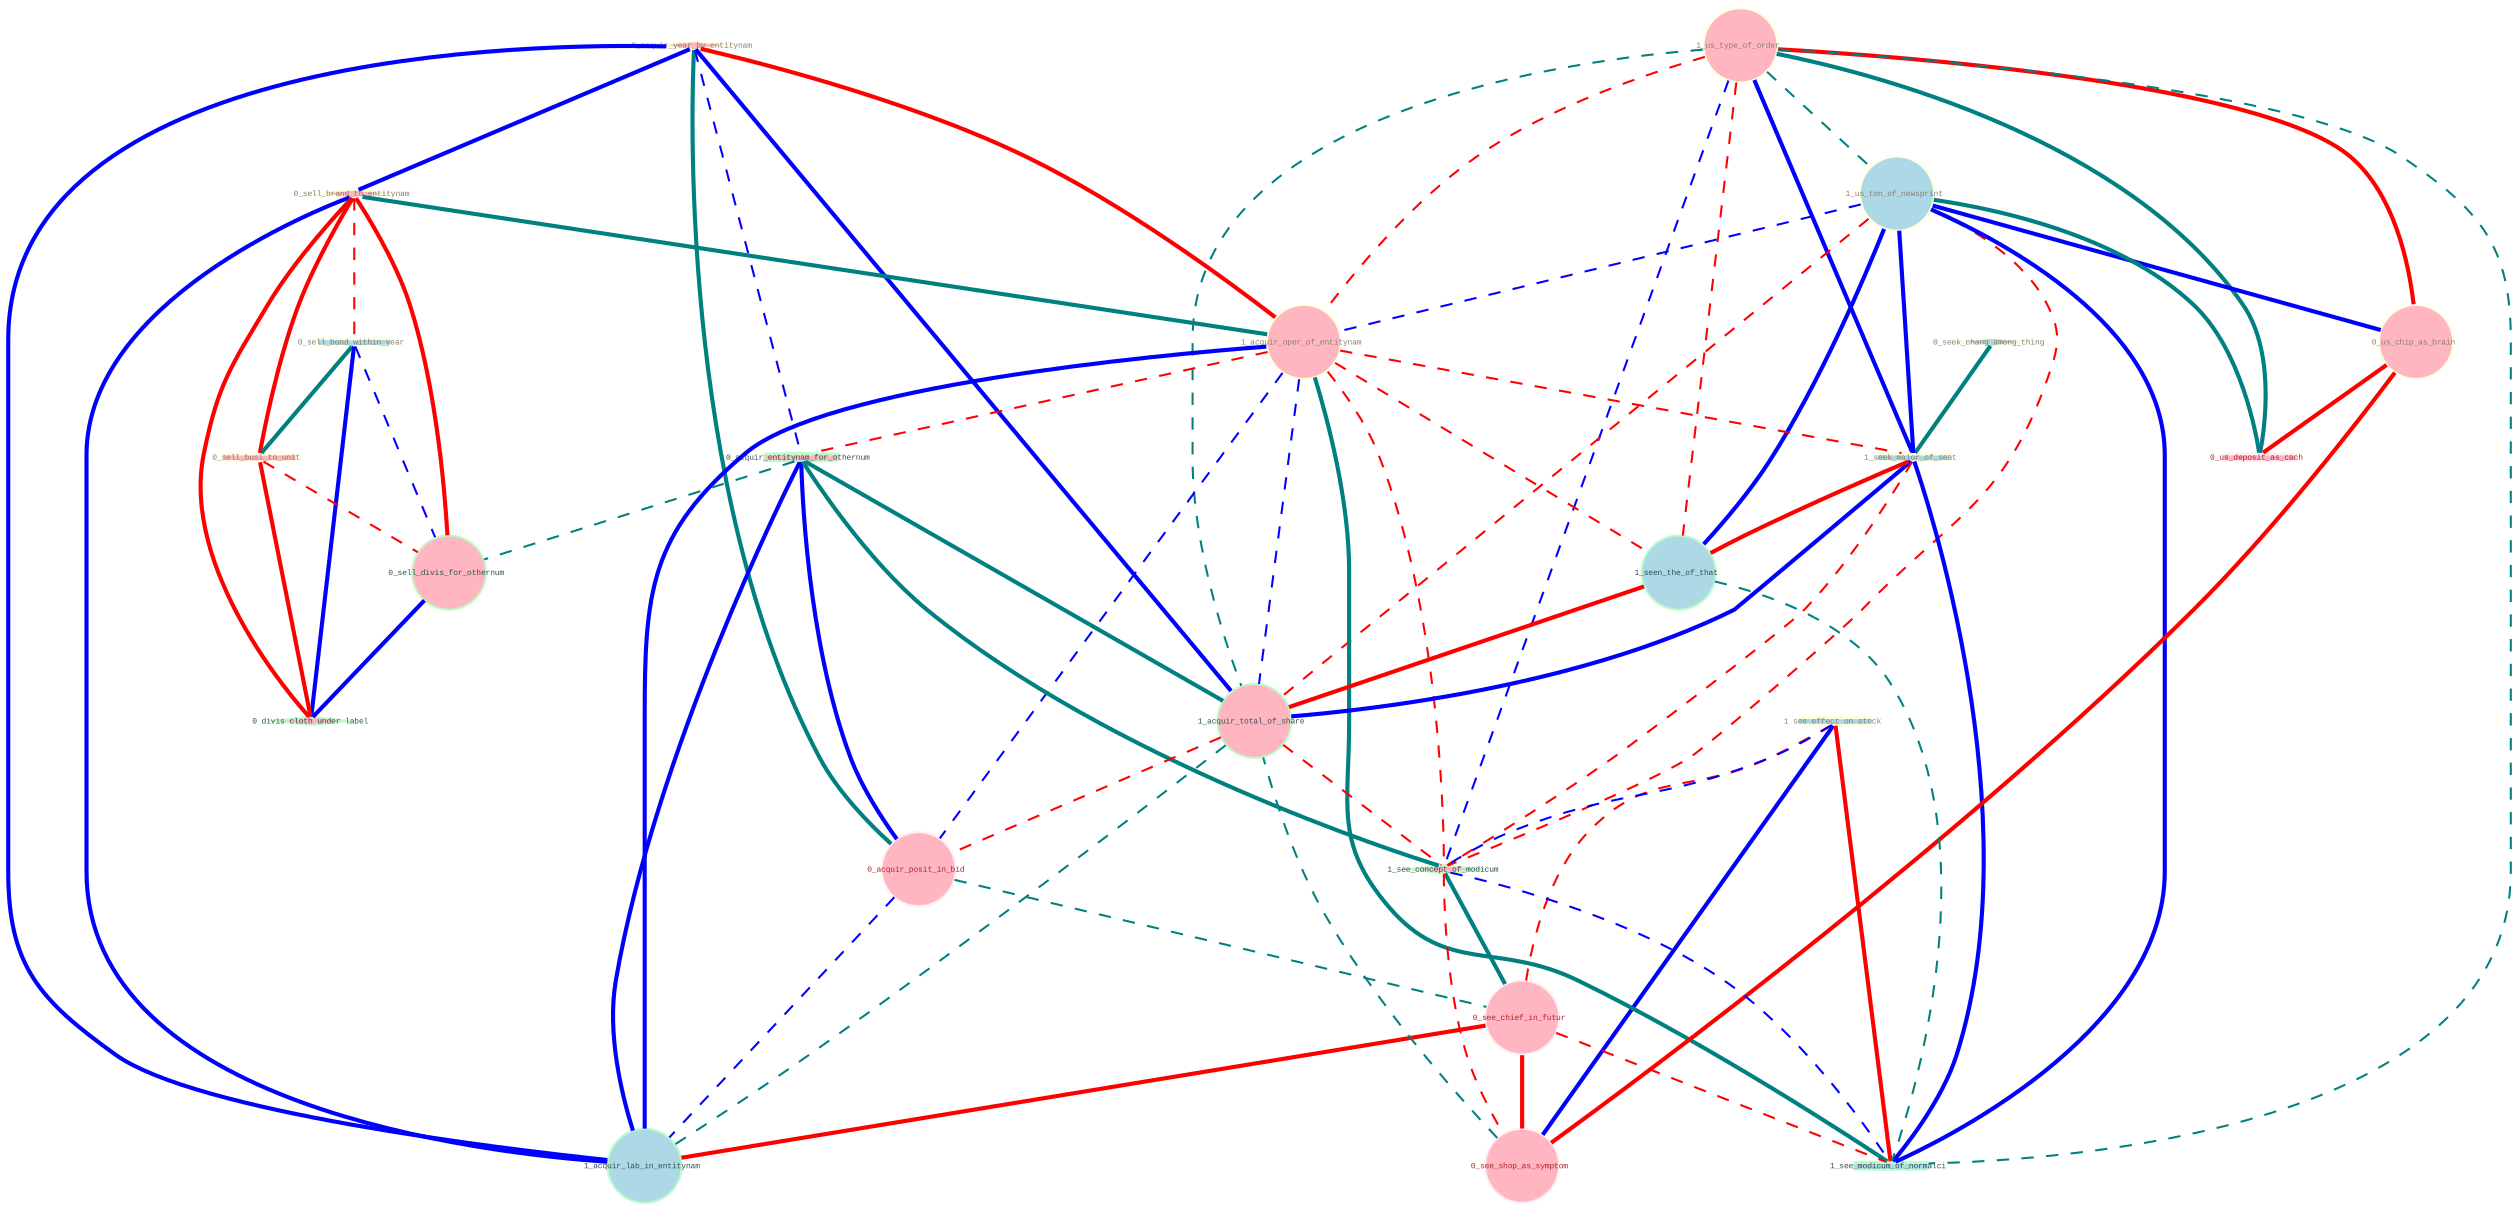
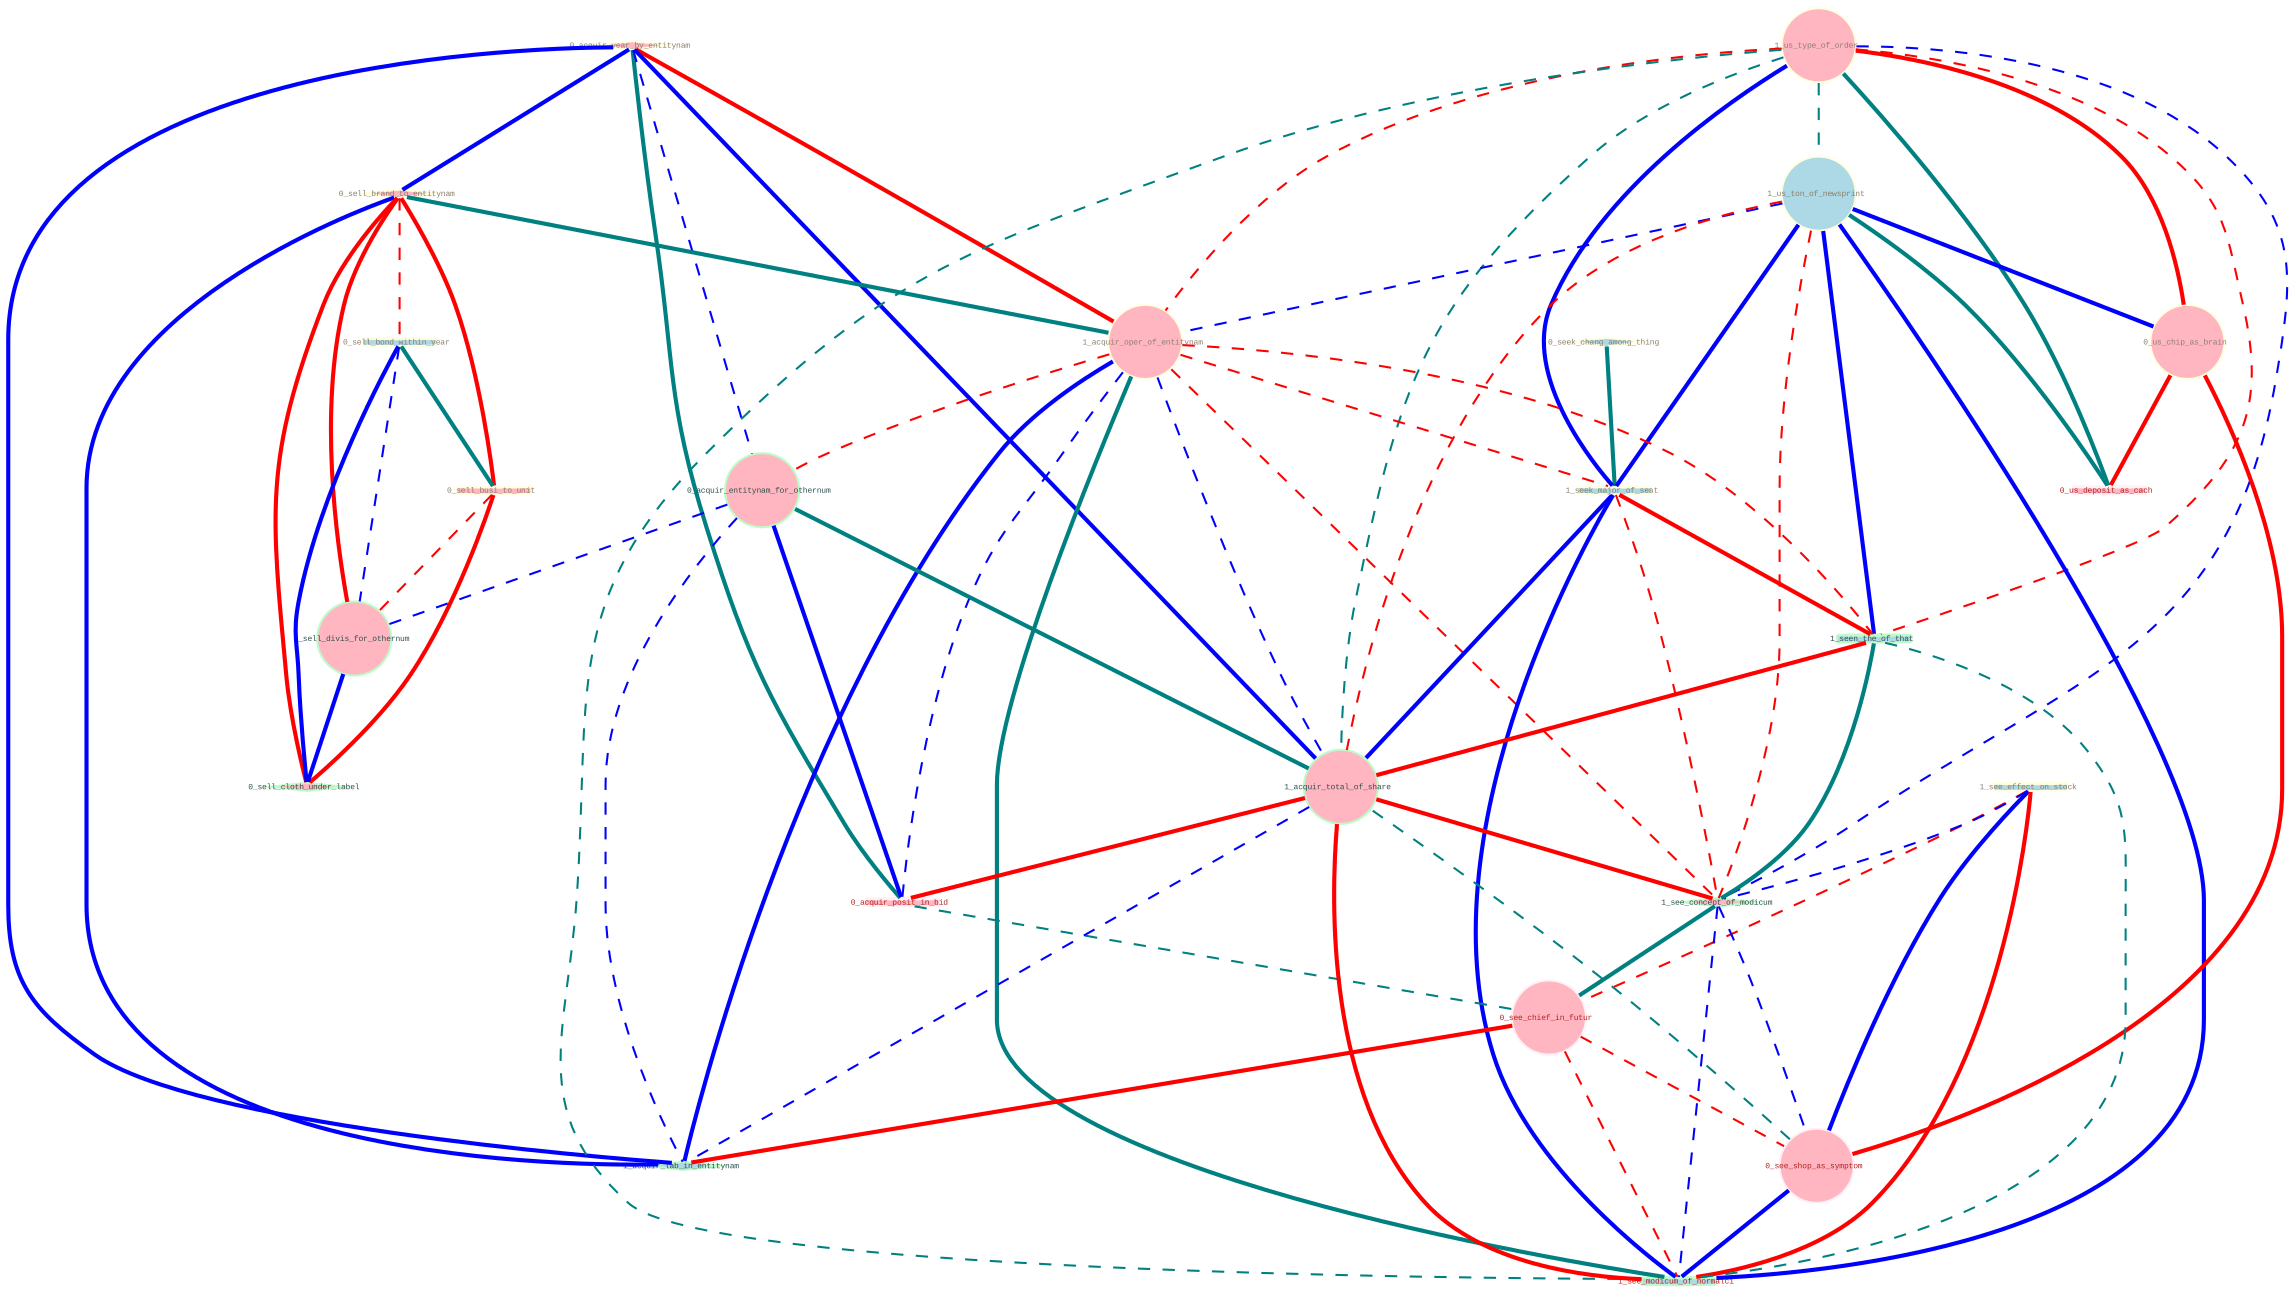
  graph {
    fontname="Liberation Mono"
    node [color="#ffffe0" fillcolor=lightpink fixedsize=true fontcolor="#8b7d6b" fontname="Liberation Mono" fontsize=4 shape=circle style=filled]
    edge [color=red fontname="Liberation Mono" style=bold w=1]
    "0_acquir_year_by_entitynam " [height=.06 shape=diamond width=.5]
    "0_sell_brand_to_entitynam " [height=.06 shape=diamond width=.5]
    "0_seek_chang_among_thing " [fillcolor=lightblue height=.06 shape=diamond width=.5]
    "0_sell_bond_within_year " [fillcolor=lightblue height=.06 shape=cylinder width=.5]
    "1_us_type_of_order " [height=.06 width=.5]
    "1_us_ton_of_newsprint " [fillcolor=lightblue height=.06 width=.5]
    "1_see_effect_on_stock " [fillcolor=lightblue height=.06 shape=cylinder width=.5]
    "0_sell_busi_to_unit " [height=.06 shape=cylinder width=.5]
    "1_acquir_oper_of_entitynam " [height=.06 width=.5]
    "1_seek_major_of_seat " [fillcolor=lightblue height=.06 shape=cylinder width=.5]
    "0_us_chip_as_brain " [height=.06 width=.5]
-   "0_acquir_posit_in_bid " [color="#fff0f5" fontcolor="#b22222" height=.06 width=.5]
+   "0_acquir_posit_in_bid " [color="#fff0f5" fontcolor="#b22222" height=.06 shape=cylinder width=.5]
    "0_see_chief_in_futur " [color="#fff0f5" fontcolor="#b22222" height=.06 width=.5]
    "0_see_shop_as_symptom " [color="#fff0f5" fontcolor="#b22222" height=.06 width=.5]
    "0_us_deposit_as_cach " [color="#fff0f5" fontcolor="#b22222" height=.06 shape=cylinder width=.5]
-   "0_acquir_entitynam_for_othernum " [color="#BDFCC9" fontcolor="#2f4f4f" height=.06 shape=cylinder width=.5]
+   "0_acquir_entitynam_for_othernum " [color="#BDFCC9" fontcolor="#2f4f4f" height=.06 width=.5]
    "1_acquir_total_of_share " [color="#BDFCC9" fontcolor="#2f4f4f" height=.06 width=.5]
-   "1_acquir_lab_in_entitynam " [color="#BDFCC9" fillcolor=lightblue fontcolor="#2f4f4f" height=.06 width=.5]
+   "1_acquir_lab_in_entitynam " [color="#BDFCC9" fillcolor=lightblue fontcolor="#2f4f4f" height=.06 shape=diamond width=.5]
    "0_sell_divis_for_othernum " [color="#BDFCC9" fontcolor="#2f4f4f" height=.06 width=.5]
-   "0_sell_cloth_under_label " [color="#BDFCC9" fontcolor="#2f4f4f" height=.06 shape=diamond width=.5 label="0_divis_cloth_under_label"]
-   "1_seen_the_of_that " [color="#BDFCC9" fillcolor=lightblue fontcolor="#2f4f4f" height=.06 width=.5]
+   "0_sell_cloth_under_label " [color="#BDFCC9" fontcolor="#2f4f4f" height=.06 shape=diamond width=.5]
+   "1_seen_the_of_that " [color="#BDFCC9" fillcolor=lightblue fontcolor="#2f4f4f" height=.06 shape=cylinder width=.5]
    n22 [color="#BDFCC9" fontcolor="#2f4f4f" height=.06 label="1_see_concept_of_modicum" shape=diamond width=.5]
-   "1_see_modicum_of_normalci " [color="#BDFCC9" fillcolor=lightblue fontcolor="#2f4f4f" height=.06 shape=cylinder width=.5]
+   "1_see_modicum_of_normalci " [color="#BDFCC9" fillcolor=lightblue fontcolor="#b22222" height=.06 shape=cylinder width=.5]
    subgraph sub_1 {
      "0_acquir_year_by_entitynam "
      "0_sell_brand_to_entitynam "
      "0_seek_chang_among_thing "
      "0_sell_bond_within_year "
      "1_us_type_of_order "
      "1_us_ton_of_newsprint "
      "1_see_effect_on_stock "
      "0_sell_busi_to_unit "
      "1_acquir_oper_of_entitynam "
      "1_seek_major_of_seat "
      "0_us_chip_as_brain "
    }
    subgraph sub_2 {
      "0_acquir_posit_in_bid "
      "0_see_chief_in_futur "
      "0_see_shop_as_symptom "
      "0_us_deposit_as_cach "
    }
    "0_acquir_year_by_entitynam " -- "0_sell_brand_to_entitynam " [color=blue]
    "0_acquir_year_by_entitynam " -- "1_acquir_oper_of_entitynam " [w=2]
    "0_acquir_year_by_entitynam " -- "0_acquir_posit_in_bid " [color=teal]
    "0_acquir_year_by_entitynam " -- "0_acquir_entitynam_for_othernum " [color=blue style=dashed]
    "0_acquir_year_by_entitynam " -- "1_acquir_total_of_share " [color=blue]
    "0_acquir_year_by_entitynam " -- "1_acquir_lab_in_entitynam " [color=blue w=2]
    "0_sell_brand_to_entitynam " -- "0_sell_bond_within_year " [style=dashed]
    "0_sell_brand_to_entitynam " -- "0_sell_busi_to_unit " [w=2]
    "0_sell_brand_to_entitynam " -- "1_acquir_oper_of_entitynam " [color=teal]
    "0_sell_brand_to_entitynam " -- "1_acquir_lab_in_entitynam " [color=blue]
    "0_sell_brand_to_entitynam " -- "0_sell_divis_for_othernum "
    "0_sell_brand_to_entitynam " -- "0_sell_cloth_under_label "
    "0_seek_chang_among_thing " -- "1_seek_major_of_seat " [color=teal]
    "0_sell_bond_within_year " -- "0_sell_busi_to_unit " [color=teal]
    "0_sell_bond_within_year " -- "0_sell_divis_for_othernum " [color=blue style=dashed]
    "0_sell_bond_within_year " -- "0_sell_cloth_under_label " [color=blue]
    "1_us_type_of_order " -- "1_us_ton_of_newsprint " [color=teal style=dashed w=2]
    "1_us_type_of_order " -- "1_acquir_oper_of_entitynam " [style=dashed]
    "1_us_type_of_order " -- "1_seek_major_of_seat " [color=blue]
    "1_us_type_of_order " -- "0_us_chip_as_brain "
    "1_us_type_of_order " -- "0_us_deposit_as_cach " [color=teal]
    "1_us_type_of_order " -- "1_acquir_total_of_share " [color=teal style=dashed]
    "1_us_type_of_order " -- "1_seen_the_of_that " [style=dashed]
    "1_us_type_of_order " -- n22 [color=blue style=dashed]
    "1_us_type_of_order " -- "1_see_modicum_of_normalci " [color=teal style=dashed]
    "1_us_ton_of_newsprint " -- "1_acquir_oper_of_entitynam " [color=blue style=dashed]
    "1_us_ton_of_newsprint " -- "1_seek_major_of_seat " [color=blue]
    "1_us_ton_of_newsprint " -- "0_us_chip_as_brain " [color=blue]
    "1_us_ton_of_newsprint " -- "0_us_deposit_as_cach " [color=teal]
    "1_us_ton_of_newsprint " -- "1_acquir_total_of_share " [style=dashed]
    "1_us_ton_of_newsprint " -- "1_seen_the_of_that " [color=blue]
    "1_us_ton_of_newsprint " -- n22 [style=dashed]
    "1_us_ton_of_newsprint " -- "1_see_modicum_of_normalci " [color=blue]
    "1_see_effect_on_stock " -- "0_see_chief_in_futur " [style=dashed]
    "1_see_effect_on_stock " -- "0_see_shop_as_symptom " [color=blue]
    "1_see_effect_on_stock " -- n22 [color=blue style=dashed]
    "1_see_effect_on_stock " -- "1_see_modicum_of_normalci "
    "0_sell_busi_to_unit " -- "0_sell_divis_for_othernum " [style=dashed]
    "0_sell_busi_to_unit " -- "0_sell_cloth_under_label "
    "1_acquir_oper_of_entitynam " -- "1_seek_major_of_seat " [style=dashed]
    "1_acquir_oper_of_entitynam " -- "0_acquir_posit_in_bid " [color=blue style=dashed]
    "1_acquir_oper_of_entitynam " -- "0_acquir_entitynam_for_othernum " [style=dashed]
    "1_acquir_oper_of_entitynam " -- "1_acquir_total_of_share " [color=blue style=dashed w=2]
    "1_acquir_oper_of_entitynam " -- "1_acquir_lab_in_entitynam " [color=blue w=2]
    "1_acquir_oper_of_entitynam " -- "1_seen_the_of_that " [style=dashed]
    "1_acquir_oper_of_entitynam " -- n22 [style=dashed]
    "1_acquir_oper_of_entitynam " -- "1_see_modicum_of_normalci " [color=teal]
    "1_seek_major_of_seat " -- "1_acquir_total_of_share " [color=blue]
    "1_seek_major_of_seat " -- "1_seen_the_of_that "
    "1_seek_major_of_seat " -- n22 [style=dashed]
    "1_seek_major_of_seat " -- "1_see_modicum_of_normalci " [color=blue]
    "0_us_chip_as_brain " -- "0_see_shop_as_symptom "
    "0_us_chip_as_brain " -- "0_us_deposit_as_cach " [w=2]
    "0_acquir_posit_in_bid " -- "0_see_chief_in_futur " [color=teal style=dashed]
-   "0_acquir_posit_in_bid " -- "1_acquir_lab_in_entitynam " [color=blue style=dashed w=2]
-   "0_see_chief_in_futur " -- "0_see_shop_as_symptom "
+   "0_see_chief_in_futur " -- "0_see_shop_as_symptom " [style=dashed]
    "0_see_chief_in_futur " -- "1_acquir_lab_in_entitynam "
    "0_see_chief_in_futur " -- "1_see_modicum_of_normalci " [style=dashed]
    "0_see_shop_as_symptom " -- "1_acquir_total_of_share " [color=teal style=dashed]
+   "0_see_shop_as_symptom " -- "1_see_modicum_of_normalci " [color=blue]
    "0_acquir_entitynam_for_othernum " -- "0_acquir_posit_in_bid " [color=blue]
    "0_acquir_entitynam_for_othernum " -- "1_acquir_total_of_share " [color=teal]
-   "0_acquir_entitynam_for_othernum " -- "1_acquir_lab_in_entitynam " [color=blue]
-   "0_acquir_entitynam_for_othernum " -- "0_sell_divis_for_othernum " [color=teal style=dashed w=2]
-   "1_acquir_total_of_share " -- "0_acquir_posit_in_bid " [style=dashed]
-   "1_acquir_total_of_share " -- "1_acquir_lab_in_entitynam " [color=teal style=dashed]
-   "1_acquir_total_of_share " -- n22 [style=dashed]
+   "0_acquir_entitynam_for_othernum " -- "1_acquir_lab_in_entitynam " [color=blue style=dashed]
+   "0_acquir_entitynam_for_othernum " -- "0_sell_divis_for_othernum " [color=blue style=dashed w=2]
+   "1_acquir_total_of_share " -- "0_acquir_posit_in_bid "
+   "1_acquir_total_of_share " -- "1_acquir_lab_in_entitynam " [color=blue style=dashed]
+   "1_acquir_total_of_share " -- n22
+   "1_acquir_total_of_share " -- "1_see_modicum_of_normalci "
    "0_sell_divis_for_othernum " -- "0_sell_cloth_under_label " [color=blue]
    "1_seen_the_of_that " -- "1_acquir_total_of_share "
-   "0_acquir_entitynam_for_othernum " -- n22 [color=teal]
+   "1_seen_the_of_that " -- n22 [color=teal]
    "1_seen_the_of_that " -- "1_see_modicum_of_normalci " [color=teal style=dashed]
    n22 -- "0_see_chief_in_futur " [color=teal]
-   n22 -- "0_see_shop_as_symptom " [style=dashed]
+   n22 -- "0_see_shop_as_symptom " [color=blue style=dashed]
    n22 -- "1_see_modicum_of_normalci " [color=blue style=dashed w=2]
  }
